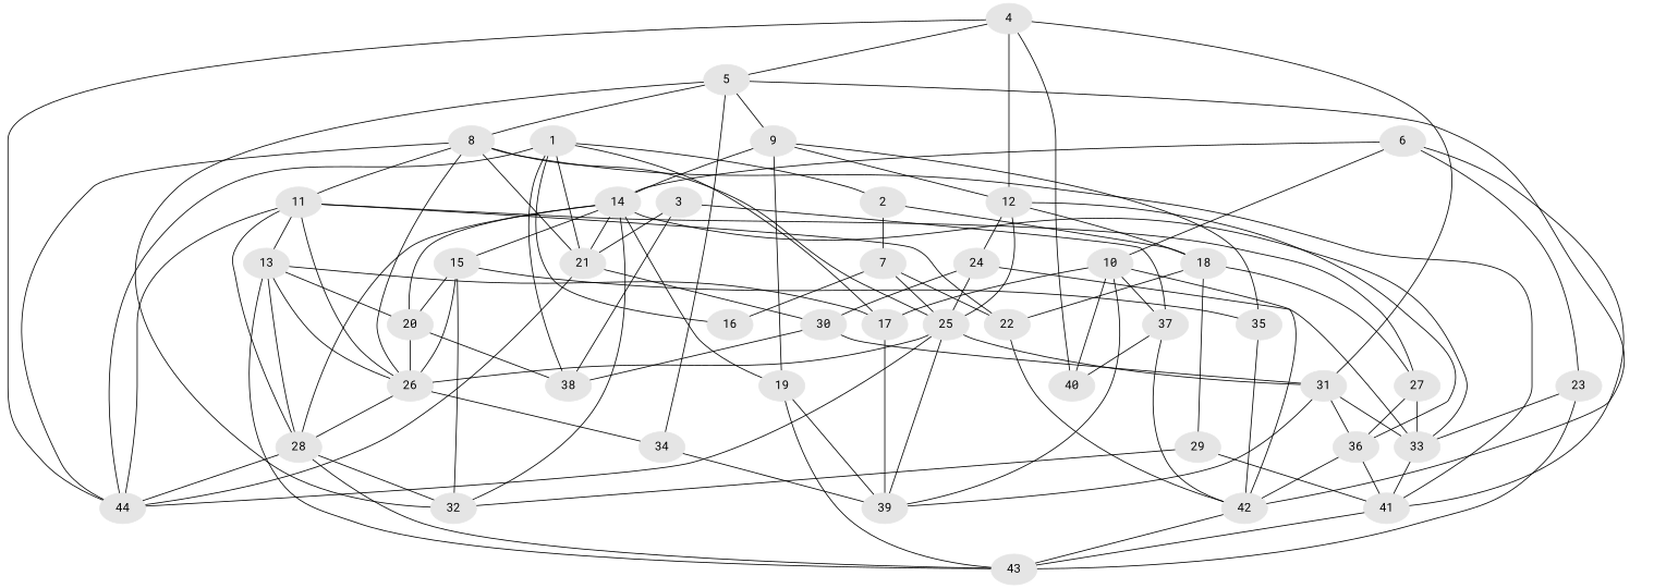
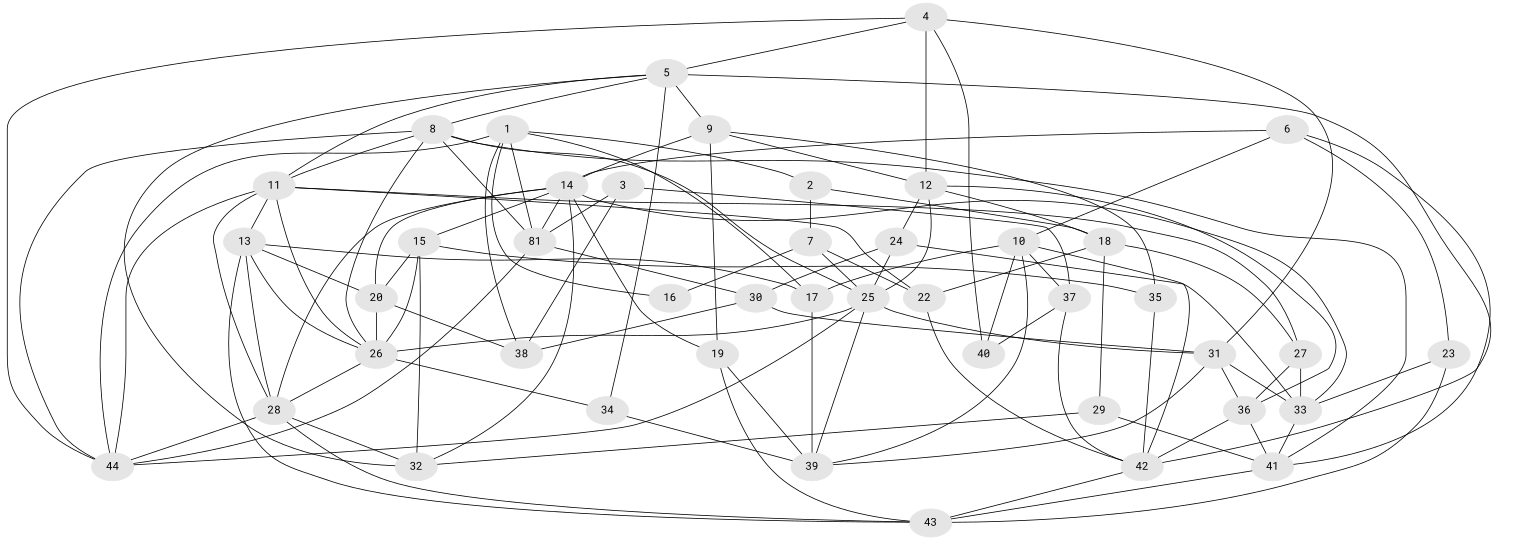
  graph {
    fontname="Roboto Mono"
    node [color=gray90 fontname="Roboto Mono" style=filled]
    edge [fontname="Roboto Mono" weight=1.0]
    1
    2
    16
    17
-   21
+   21 [label=81]
    38
    44
    7
    18
    39
    30
    22
    25
    27
    29
    3
    37
    40
    42
    4
    5
    12
    31
    8
    9
    11
    32
    34
    24
    36
    33
    41
    26
    14
    19
    35
    13
    28
    43
    6
    10
    23
    20
    15
    1 -- 2
    1 -- 16
    1 -- 17
    1 -- 21
    1 -- 38
    1 -- 44
    2 -- 7
    2 -- 18
    17 -- 39
    21 -- 44 [weight=2.0]
    21 -- 30
    7 -- 16
    7 -- 22
    7 -- 25
    18 -- 22
    18 -- 27
    18 -- 29
    30 -- 38
    30 -- 31
    22 -- 42
    25 -- 44
    25 -- 39
    25 -- 31
    25 -- 26 [weight=2.0]
    27 -- 36
    27 -- 33
    29 -- 32
    29 -- 41
    3 -- 21
    3 -- 38
    3 -- 37
    37 -- 40
    37 -- 42
    42 -- 43
    4 -- 44
    4 -- 40
    4 -- 5
    4 -- 12 [weight=2.0]
    4 -- 31
    5 -- 42
    5 -- 8
    5 -- 9 [weight=2.0]
+   5 -- 11
    5 -- 32 [weight=2.0]
    5 -- 34
    12 -- 18 [weight=2.0]
    12 -- 25 [weight=2.0]
    12 -- 24
    12 -- 36
    31 -- 39
    31 -- 36 [weight=2.0]
    31 -- 33 [weight=2.0]
    8 -- 21
    8 -- 44
    8 -- 25
    8 -- 11
    8 -- 41
    8 -- 26
    9 -- 12
    9 -- 14
    9 -- 19
    9 -- 35
    11 -- 44
    11 -- 22
    11 -- 27
    11 -- 26
    11 -- 13
    11 -- 28
    34 -- 39 [weight=2.0]
    24 -- 30
    24 -- 25
    24 -- 33
    36 -- 42
    36 -- 41
    33 -- 41
    41 -- 43
    26 -- 34 [weight=2.0]
    26 -- 28
    14 -- 21
    14 -- 32
    14 -- 33
    14 -- 19
    14 -- 28
    14 -- 20
    14 -- 15
    19 -- 39
    19 -- 43
    35 -- 42
    13 -- 17
    13 -- 26
    13 -- 28
    13 -- 43
    13 -- 20
    28 -- 44
    28 -- 32
    28 -- 43
    6 -- 41
    6 -- 14
    6 -- 10
    6 -- 23
    10 -- 17
    10 -- 39
    10 -- 37
    10 -- 40
    10 -- 42
    23 -- 33
    23 -- 43
    20 -- 38
    20 -- 26 [weight=2.0]
    15 -- 32
    15 -- 26
    15 -- 35
    15 -- 20
  }
